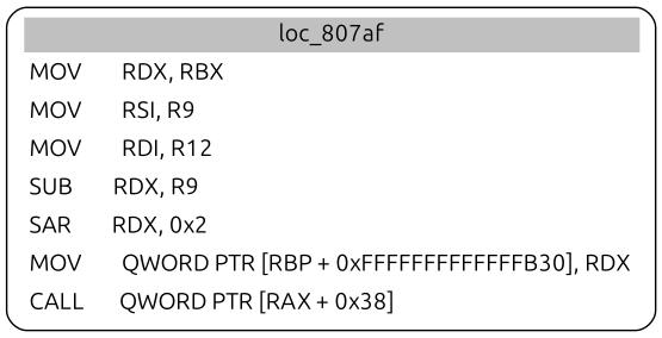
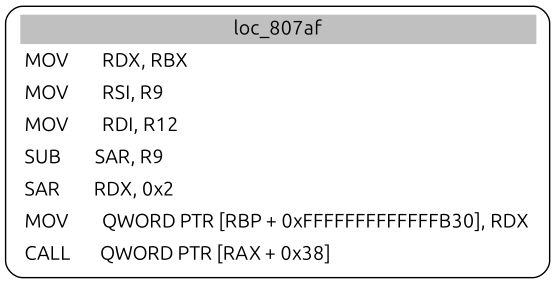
  digraph {
    fontname=Ubuntu
-   n1 [fontname=Ubuntu label=<<table border="0" cellborder="0" cellpadding="3"><tr><td align="center" colspan="2" bgcolor="grey">loc_807af</td></tr><tr><td align="left">MOV        RDX, RBX</td></tr><tr><td align="left">MOV        RSI, R9</td></tr><tr><td align="left">MOV        RDI, R12</td></tr><tr><td align="left">SUB        RDX, R9</td></tr><tr><td align="left">SAR        RDX, 0x2</td></tr><tr><td align="left">MOV        QWORD PTR [RBP + 0xFFFFFFFFFFFFFB30], RDX</td></tr><tr><td align="left">CALL       QWORD PTR [RAX + 0x38]</td></tr></table>> shape=Mrecord]
+   n1 [fontname=Ubuntu label=<<table border="0" cellborder="0" cellpadding="3"><tr><td align="center" colspan="2" bgcolor="grey">loc_807af</td></tr><tr><td align="left">MOV        RDX, RBX</td></tr><tr><td align="left">MOV        RSI, R9</td></tr><tr><td align="left">MOV        RDI, R12</td></tr><tr><td align="left">SUB        SAR, R9</td></tr><tr><td align="left">SAR        RDX, 0x2</td></tr><tr><td align="left">MOV        QWORD PTR [RBP + 0xFFFFFFFFFFFFFB30], RDX</td></tr><tr><td align="left">CALL       QWORD PTR [RAX + 0x38]</td></tr></table>> shape=Mrecord]
  }
